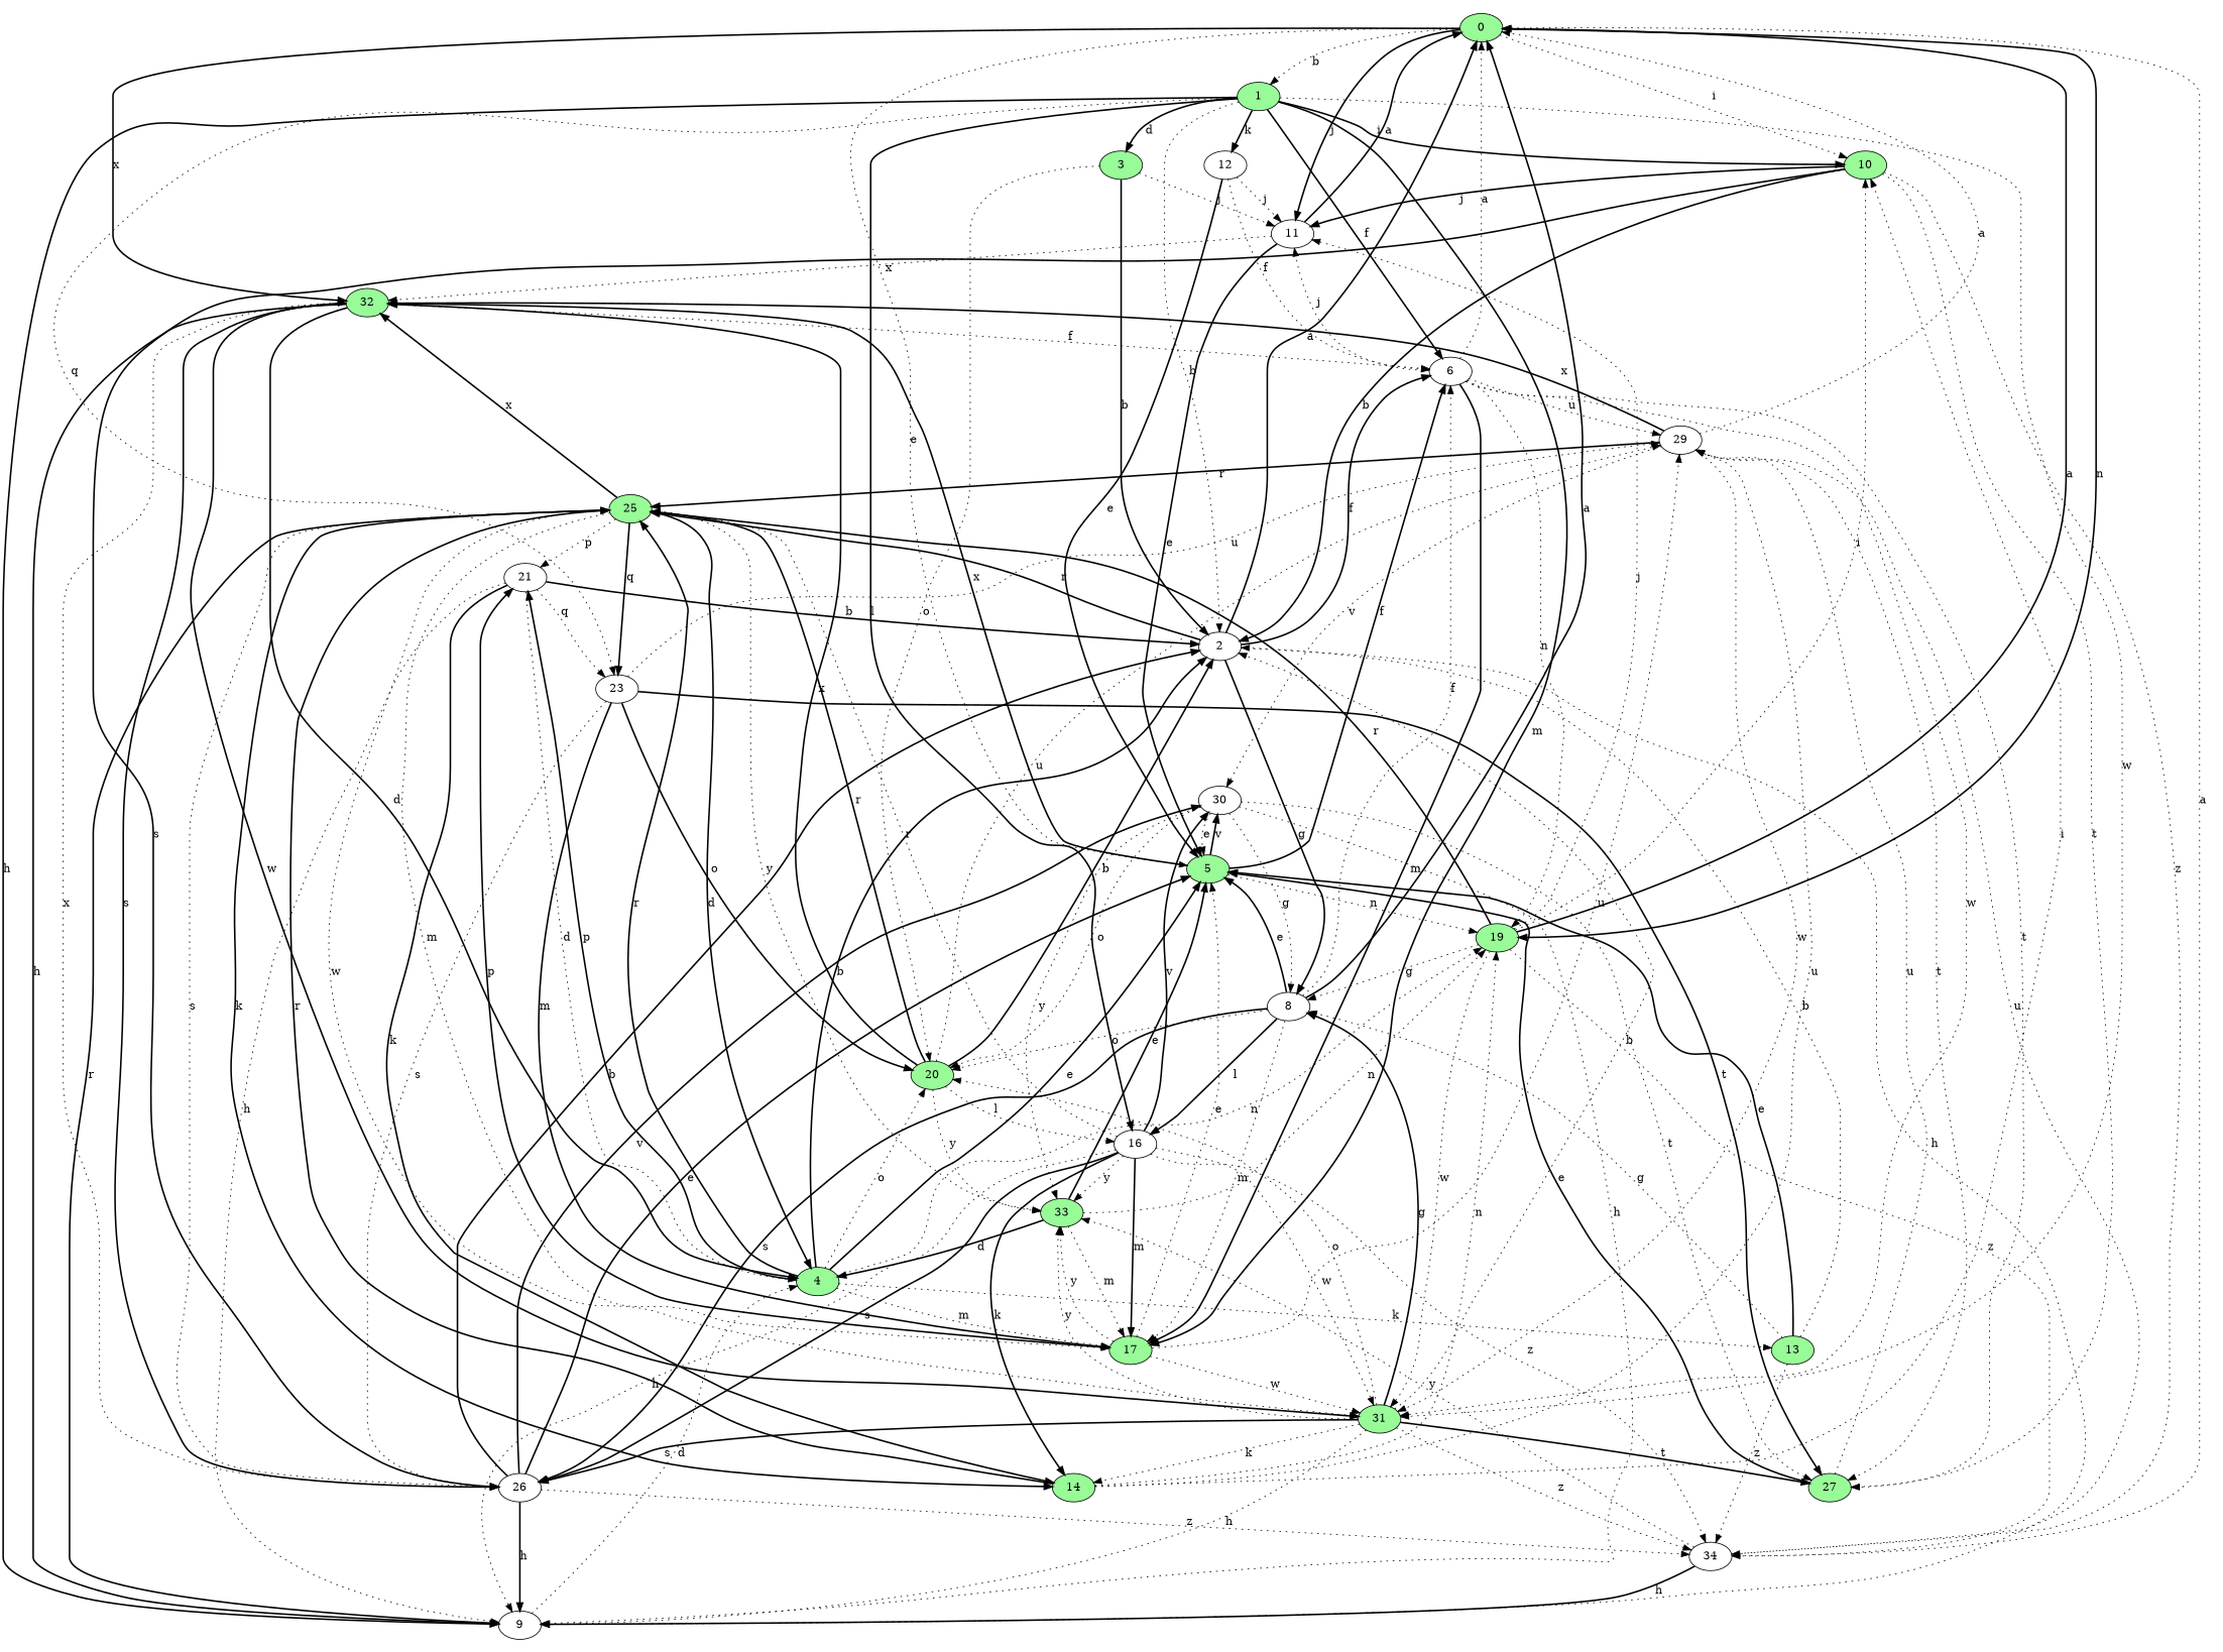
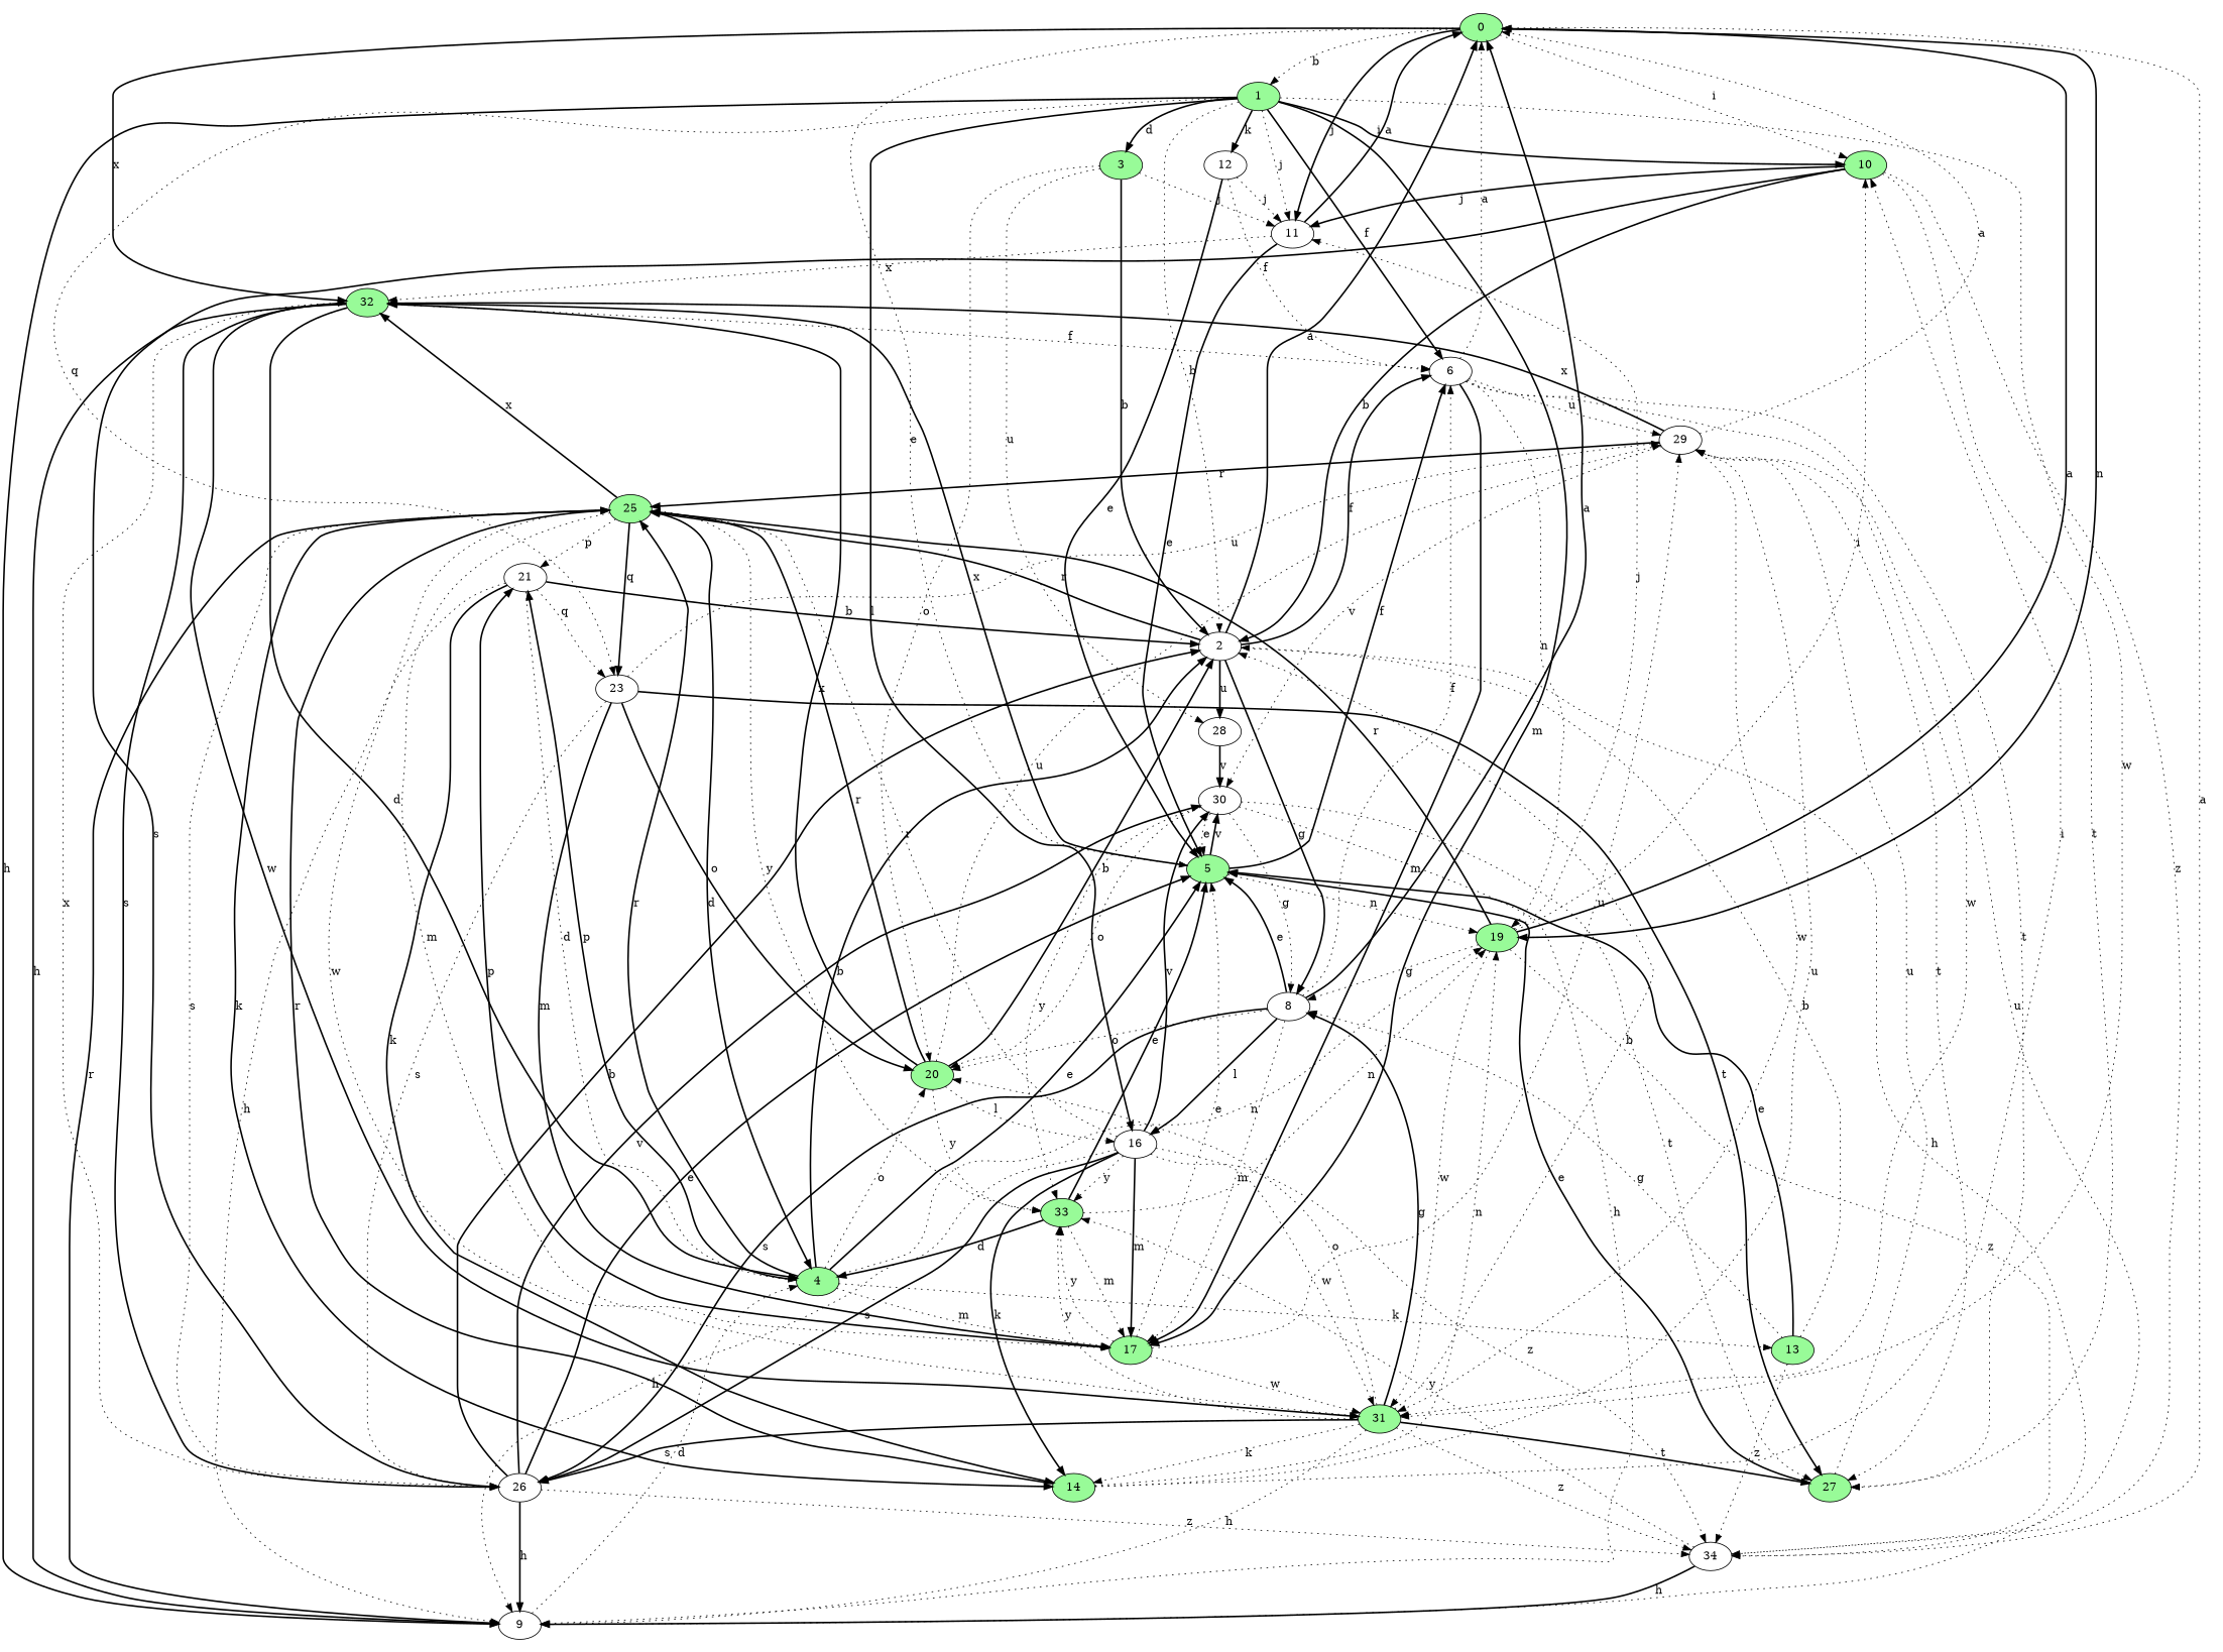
  strict digraph {
    node [fillcolor=palegreen style=filled]
    edge [style=dotted]
    0
    1
    5
    10
    11 [fillcolor=white]
    19
    32
    2 [fillcolor=white]
    3
    6 [fillcolor=white]
    9 [fillcolor=white]
    12 [fillcolor=white]
    16 [fillcolor=white]
    17
    23 [fillcolor=white]
    31
    30 [fillcolor=white]
    27
    26 [fillcolor=white]
    34 [fillcolor=white]
    8 [fillcolor=white]
    25
    4
+   28 [fillcolor=white]
    20
    29 [fillcolor=white]
    14
    33
    21 [fillcolor=white]
    13
    0 -> 1 [label=b]
    0 -> 5 [label=e]
    0 -> 10 [label=i]
    0 -> 11 [label=j style=bold]
    0 -> 19 [label=n style=bold]
    0 -> 32 [label=x style=bold]
    1 -> 10 [label=i style=bold]
-   6 -> 11 [label=j]
+   1 -> 11 [label=j]
    1 -> 2 [label=b]
    1 -> 3 [label=d style=bold]
    1 -> 6 [label=f style=bold]
    1 -> 9 [label=h style=bold]
    1 -> 12 [label=k style=bold]
    1 -> 16 [label=l style=bold]
    1 -> 17 [label=m style=bold]
    1 -> 23 [label=q]
    1 -> 31 [label=w]
    5 -> 19 [label=n]
    5 -> 32 [label=x style=bold]
    5 -> 6 [label=f style=bold]
    5 -> 30 [label=v style=bold]
    10 -> 11 [label=j style=bold]
    10 -> 2 [label=b style=bold]
    10 -> 27 [label=t]
    10 -> 26 [label=s style=bold]
    10 -> 34 [label=z]
    11 -> 0 [label=a style=bold]
    11 -> 5 [label=e style=bold]
    11 -> 32 [label=x]
    19 -> 0 [label=a style=bold]
    19 -> 10 [label=i]
    19 -> 11 [label=j]
    19 -> 31 [label=w]
    19 -> 34 [label=z]
    19 -> 8 [label=g]
    19 -> 25 [label=r style=bold]
    32 -> 6 [label=f]
    32 -> 9 [label=h style=bold]
    32 -> 31 [label=w style=bold]
    32 -> 26 [label=s style=bold]
    32 -> 4 [label=d style=bold]
    2 -> 0 [label=a style=bold]
    2 -> 6 [label=f style=bold]
    2 -> 9 [label=h]
    2 -> 8 [label=g style=bold]
    2 -> 25 [label=r style=bold]
+   2 -> 28 [label=u style=bold]
    3 -> 11 [label=j]
    3 -> 2 [label=b style=bold]
+   3 -> 28 [label=u]
    3 -> 20 [label=o]
    6 -> 0 [label=a]
    6 -> 19 [label=n]
    6 -> 17 [label=m style=bold]
    6 -> 31 [label=w]
    6 -> 27 [label=t]
    6 -> 29 [label=u]
    9 -> 25 [label=r style=bold]
    9 -> 4 [label=d]
    12 -> 5 [label=e style=bold]
    12 -> 11 [label=j]
    12 -> 6 [label=f]
    16 -> 9 [label=h]
    16 -> 17 [label=m style=bold]
    16 -> 31 [label=w]
    16 -> 30 [label=v style=bold]
    16 -> 26 [label=s style=bold]
    16 -> 34 [label=z]
    16 -> 25 [label=r]
    16 -> 14 [label=k style=bold]
    16 -> 33 [label=y]
    17 -> 5 [label=e]
    17 -> 31 [label=w]
    17 -> 29 [label=u]
    17 -> 33 [label=y]
    17 -> 21 [label=p style=bold]
    23 -> 17 [label=m style=bold]
    23 -> 27 [label=t style=bold]
    23 -> 26 [label=s]
    23 -> 20 [label=o style=bold]
    23 -> 29 [label=u]
    31 -> 2 [label=b]
    31 -> 9 [label=h]
    31 -> 27 [label=t style=bold]
    31 -> 26 [label=s style=bold]
    31 -> 34 [label=z]
    31 -> 8 [label=g style=bold]
    31 -> 20 [label=o]
    31 -> 14 [label=k]
    31 -> 33 [label=y]
    30 -> 5 [label=e]
    30 -> 9 [label=h]
    30 -> 27 [label=t]
    30 -> 8 [label=g]
    30 -> 20 [label=o]
    30 -> 33 [label=y]
    27 -> 5 [label=e style=bold]
    27 -> 29 [label=u]
    26 -> 5 [label=e style=bold]
    26 -> 32 [label=x]
    26 -> 2 [label=b style=bold]
    26 -> 9 [label=h style=bold]
    26 -> 30 [label=v style=bold]
    26 -> 34 [label=z]
    34 -> 0 [label=a]
    34 -> 9 [label=h style=bold]
    34 -> 29 [label=u]
    34 -> 33 [label=y]
    8 -> 0 [label=a style=bold]
    8 -> 5 [label=e style=bold]
    8 -> 6 [label=f]
    8 -> 16 [label=l style=bold]
    8 -> 17 [label=m]
    8 -> 26 [label=s style=bold]
    8 -> 20 [label=o]
    25 -> 32 [label=x style=bold]
    25 -> 17 [label=m]
    25 -> 23 [label=q style=bold]
    25 -> 31 [label=w]
    25 -> 26 [label=s]
    25 -> 4 [label=d style=bold]
    25 -> 14 [label=k style=bold]
    25 -> 33 [label=y]
    25 -> 21 [label=p]
    4 -> 5 [label=e style=bold]
    4 -> 19 [label=n]
    4 -> 2 [label=b style=bold]
    4 -> 17 [label=m]
    4 -> 25 [label=r style=bold]
    4 -> 20 [label=o]
    4 -> 21 [label=p style=bold]
    4 -> 13 [label=k]
+   28 -> 30 [label=v style=bold]
    20 -> 32 [label=x style=bold]
    20 -> 2 [label=b style=bold]
    20 -> 16 [label=l]
    20 -> 25 [label=r style=bold]
    20 -> 29 [label=u]
    20 -> 33 [label=y]
    29 -> 0 [label=a]
    29 -> 32 [label=x style=bold]
    29 -> 31 [label=w]
    29 -> 30 [label=v]
    29 -> 27 [label=t]
    29 -> 25 [label=r style=bold]
    14 -> 10 [label=i]
    14 -> 19 [label=n]
    14 -> 25 [label=r style=bold]
    14 -> 29 [label=u]
    33 -> 5 [label=e style=bold]
    33 -> 19 [label=n]
    33 -> 17 [label=m]
    33 -> 4 [label=d style=bold]
    21 -> 2 [label=b style=bold]
    21 -> 9 [label=h]
    21 -> 23 [label=q]
    21 -> 4 [label=d]
    21 -> 14 [label=k style=bold]
    13 -> 5 [label=e style=bold]
    13 -> 2 [label=b]
    13 -> 34 [label=z]
    13 -> 8 [label=g]
  }
